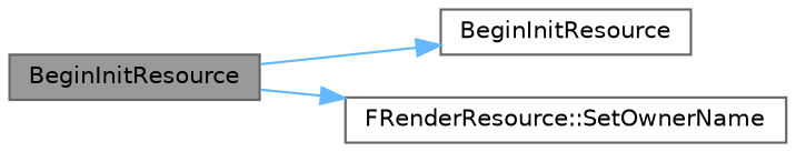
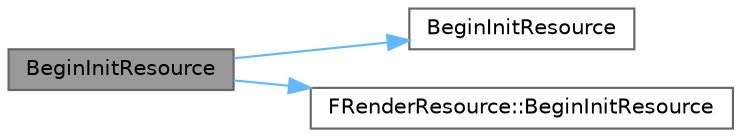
  digraph {
    rankdir=LR
    node [color=grey40 fillcolor=white fontname=Helvetica fontsize=10 shape=box style=filled]
    edge [color=steelblue1 fontname=Helvetica fontsize=10 labelfontname=Helvetica labelfontsize=10 style=solid]
    n1 [color=gray40 fillcolor=grey60 fontcolor=black height=0.2 label=BeginInitResource width=0.4]
    n2 [height=0.2 label=BeginInitResource width=0.4]
-   n3 [height=0.2 label="FRenderResource::SetOwnerName" width=0.4]
+   n3 [height=0.2 label="FRenderResource::BeginInitResource" width=0.4]
    n1 -> n2
    n1 -> n3
  }
